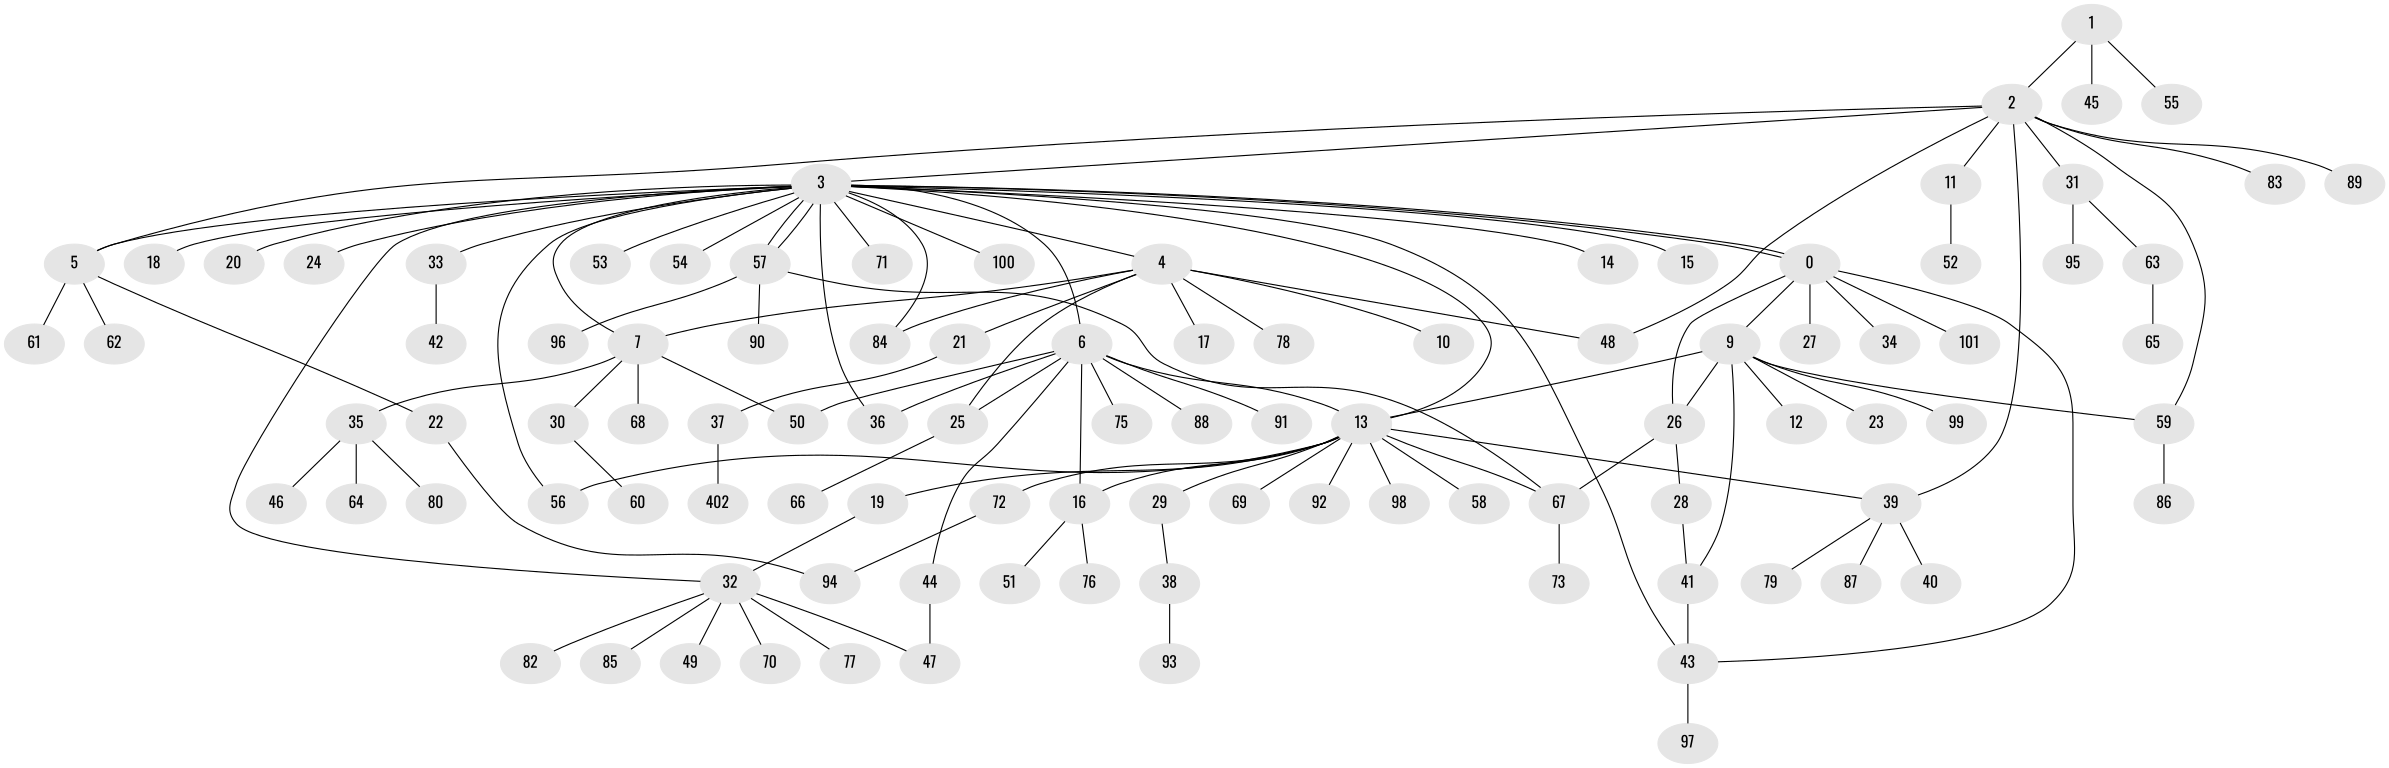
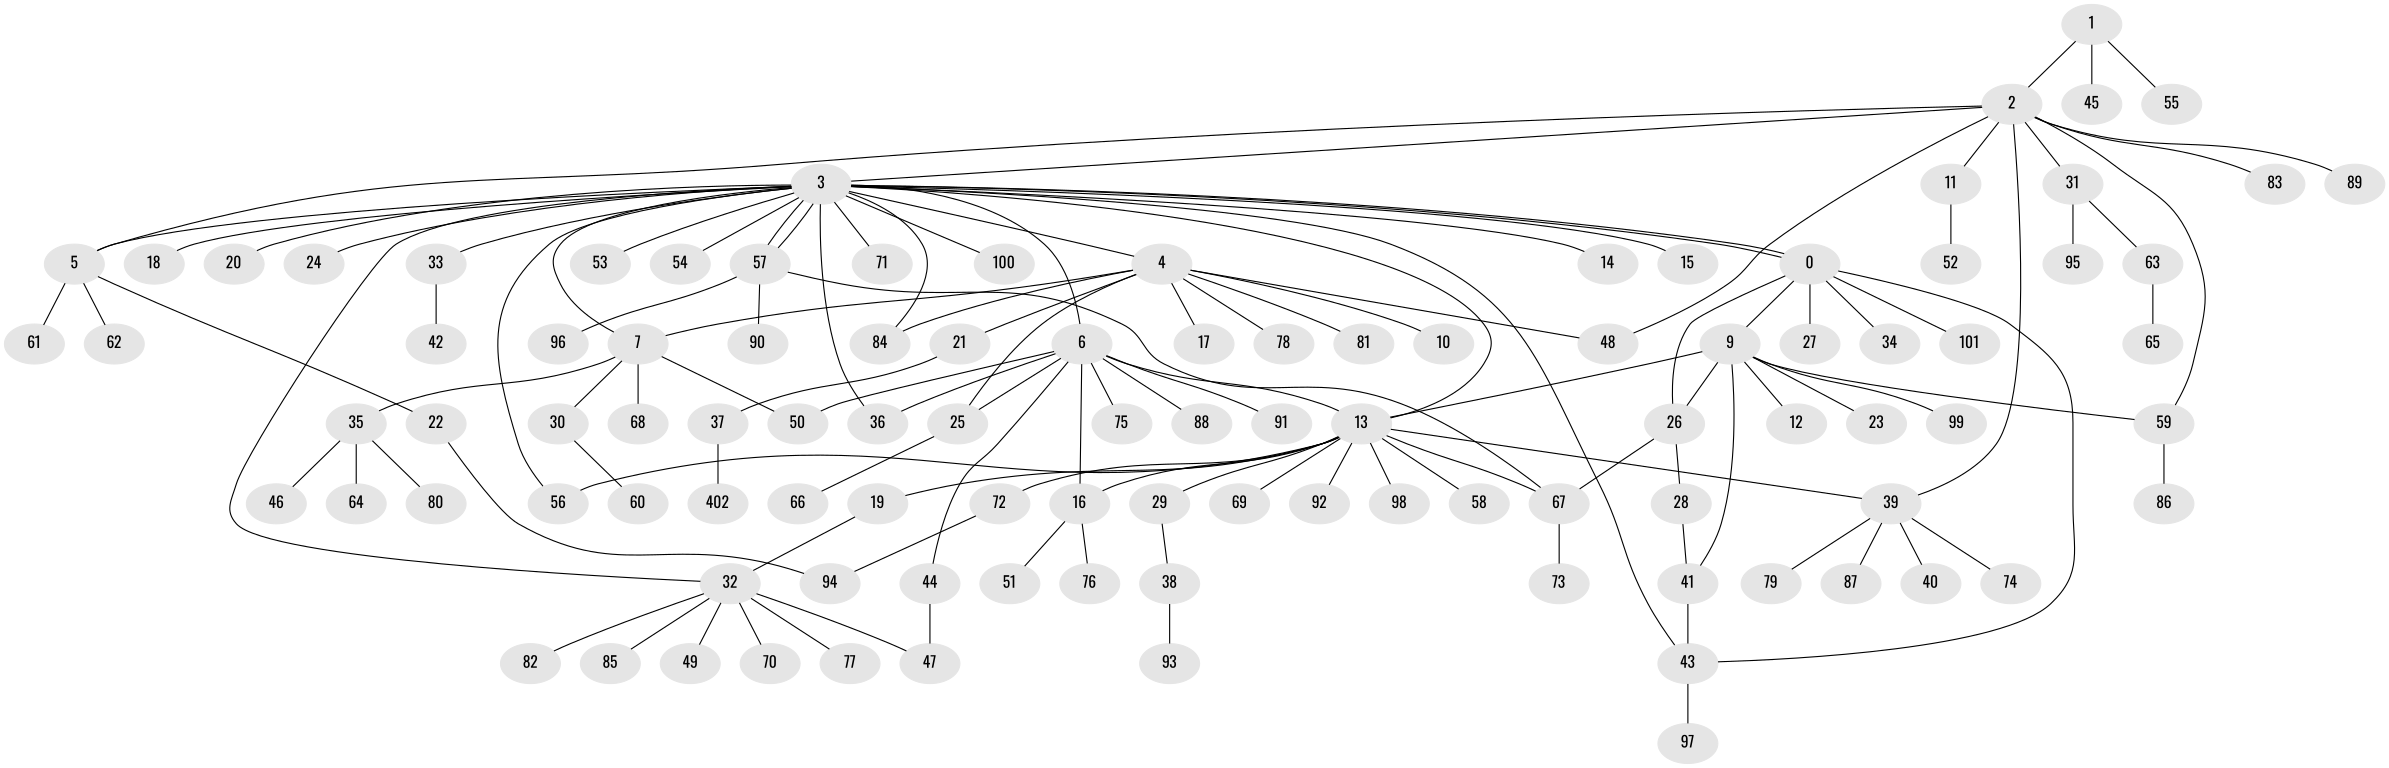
  graph {
    fontname=Oswald
    node [color=gray90 fontname=Oswald style=filled]
    edge [fontname=Oswald]
    1
    2
    45
    55
    3
    5
    11
    31
    39
    48
    59
    83
    89
    4
    6
    7
    n17 [label=0]
    13
    14
    15
    18
    20
    24
    32
    33
    36
    43
    53
    54
    56
    57
    71
    84
    100
    22
    61
    62
    52
    63
    95
    40
+   74
    79
    87
    86
    10
    17
    21
    25
    78
+   81
    16
    44
    50
    75
    88
    91
    30
    35
    68
    9
    26
    27
    34
    101
    19
    29
    58
    67
    69
    72
    92
    98
    47
    49
    70
    77
    82
    85
    42
    97
    90
    96
    37
    66
    94
    51
    76
    60
    46
    64
    80
    12
    23
    41
    99
    28
    38
    73
    n100 [label=402]
    93
    65
    1 -- 2
    1 -- 45
    1 -- 55
    2 -- 3
    2 -- 5
    2 -- 11
    2 -- 31
    2 -- 39
    2 -- 48
    2 -- 59
    2 -- 83
    2 -- 89
    3 -- 5
    3 -- 4
    3 -- 6
    3 -- 7
    3 -- n17
    3 -- n17
    3 -- 13
    3 -- 14
    3 -- 15
    3 -- 18
    3 -- 20
    3 -- 24
    3 -- 32
    3 -- 33
    3 -- 36
    3 -- 43
    3 -- 53
    3 -- 54
    3 -- 56
    3 -- 57
    3 -- 57
    3 -- 71
    3 -- 84
    3 -- 100
    5 -- 22
    5 -- 61
    5 -- 62
    11 -- 52
    31 -- 63
    31 -- 95
    39 -- 40
+   39 -- 74
    39 -- 79
    39 -- 87
    59 -- 86
    4 -- 48
    4 -- 7
    4 -- 84
    4 -- 10
    4 -- 17
    4 -- 21
    4 -- 25
    4 -- 78
+   4 -- 81
    6 -- 13
    6 -- 36
    6 -- 25
    6 -- 16
    6 -- 44
    6 -- 50
    6 -- 75
    6 -- 88
    6 -- 91
    7 -- 50
    7 -- 30
    7 -- 35
    7 -- 68
    n17 -- 43
    n17 -- 9
    n17 -- 26
    n17 -- 27
    n17 -- 34
    n17 -- 101
    13 -- 39
    13 -- 56
    13 -- 16
    13 -- 19
    13 -- 29
    13 -- 58
    13 -- 67
    13 -- 69
    13 -- 72
    13 -- 92
    13 -- 98
    32 -- 47
    32 -- 49
    32 -- 70
    32 -- 77
    32 -- 82
    32 -- 85
    33 -- 42
    43 -- 97
    57 -- 67
    57 -- 90
    57 -- 96
    22 -- 94
    63 -- 65
    21 -- 37
    25 -- 66
    16 -- 51
    16 -- 76
    44 -- 47
    30 -- 60
    35 -- 46
    35 -- 64
    35 -- 80
    9 -- 59
    9 -- 13
    9 -- 26
    9 -- 12
    9 -- 23
    9 -- 41
    9 -- 99
    26 -- 67
    26 -- 28
    19 -- 32
    29 -- 38
    67 -- 73
    72 -- 94
    37 -- n100
    41 -- 43
    28 -- 41
    38 -- 93
  }
